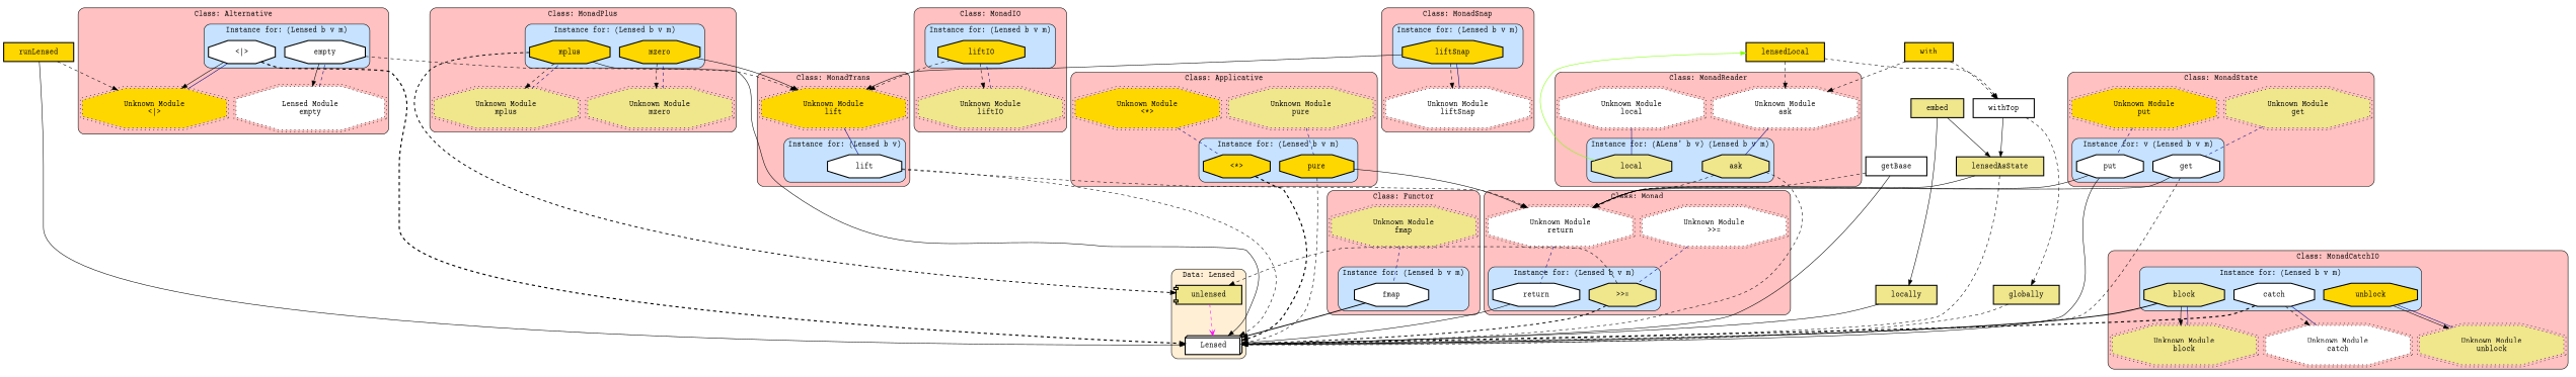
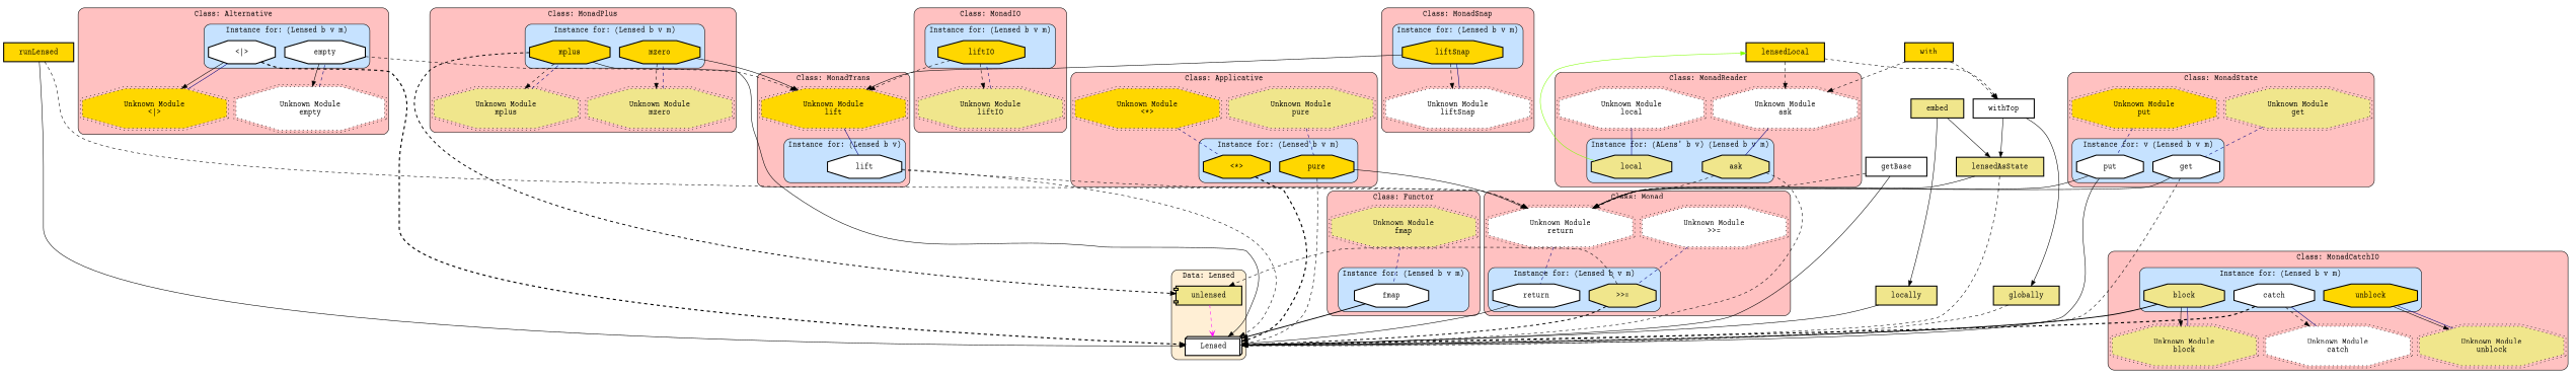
  digraph {
    fontname="Courier Prime"
    node [fillcolor=white fontname="Courier Prime" margin="0.4,0.1" shape=octagon style="filled,bold"]
    edge [color=black fontname="Courier Prime" penwidth=1 style=dashed]
    n1 [label="<|>"]
    n2 [label=empty]
    n3 [fillcolor=gold label="Unknown Module\n<|>" shape=doubleoctagon style="filled,dotted"]
-   n4 [label="Lensed Module\nempty" shape=doubleoctagon style="filled,dotted"]
+   n4 [label="Unknown Module\nempty" shape=doubleoctagon style="filled,dotted"]
    n5 [fillcolor=gold label="<*>"]
    n6 [fillcolor=gold label=pure]
    n7 [fillcolor=gold label="Unknown Module\n<*>" shape=doubleoctagon style="filled,dotted"]
    n8 [fillcolor=khaki label="Unknown Module\npure" shape=doubleoctagon style="filled,dotted"]
    n9 [label=fmap]
    n10 [fillcolor=khaki label="Unknown Module\nfmap" shape=doubleoctagon style="filled,dotted"]
    n11 [fillcolor=khaki label=">>="]
    n12 [label=return]
    n13 [label="Unknown Module\n>>=" shape=doubleoctagon style="filled,dotted"]
    n14 [label="Unknown Module\nreturn" shape=doubleoctagon style="filled,dotted"]
    n15 [fillcolor=khaki label=block]
    n16 [label=catch]
    n17 [fillcolor=gold label=unblock]
    n18 [fillcolor=khaki label="Unknown Module\nblock" shape=doubleoctagon style="filled,dotted"]
    n19 [label="Unknown Module\ncatch" shape=doubleoctagon style="filled,dotted"]
    n20 [fillcolor=khaki label="Unknown Module\nunblock" shape=doubleoctagon style="filled,dotted"]
    n21 [fillcolor=gold label=liftIO]
    n22 [fillcolor=khaki label="Unknown Module\nliftIO" shape=doubleoctagon style="filled,dotted"]
    n23 [fillcolor=gold label=mplus]
    n24 [fillcolor=gold label=mzero]
    n25 [fillcolor=khaki label="Unknown Module\nmplus" shape=doubleoctagon style="filled,dotted"]
    n26 [fillcolor=khaki label="Unknown Module\nmzero" shape=doubleoctagon style="filled,dotted"]
    n27 [fillcolor=khaki label=ask]
    n28 [fillcolor=khaki label=local]
    n29 [label="Unknown Module\nask" shape=doubleoctagon style="filled,dotted"]
    n30 [label="Unknown Module\nlocal" shape=doubleoctagon style="filled,dotted"]
    n31 [fillcolor=gold label=liftSnap]
    n32 [label="Unknown Module\nliftSnap" shape=doubleoctagon style="filled,dotted"]
    n33 [label=get]
    n34 [label=put]
    n35 [fillcolor=khaki label="Unknown Module\nget" shape=doubleoctagon style="filled,dotted"]
    n36 [fillcolor=gold label="Unknown Module\nput" shape=doubleoctagon style="filled,dotted"]
    n37 [label=lift]
    n38 [fillcolor=gold label="Unknown Module\nlift" shape=doubleoctagon style="filled,dotted"]
    n39 [label=Lensed shape=box3d]
    n40 [fillcolor=khaki label=unlensed shape=component]
    n41 [fillcolor=gold label=lensedLocal shape=box]
    n42 [label=withTop shape=box]
    n43 [fillcolor=khaki label=embed shape=box]
    n44 [fillcolor=khaki label=lensedAsState shape=box]
    n45 [fillcolor=khaki label=locally shape=box]
    n46 [label=getBase shape=box]
    n47 [fillcolor=khaki label=globally shape=box]
    n48 [fillcolor=gold label=runLensed shape=box]
    n49 [fillcolor=gold label=with shape=box]
    subgraph cluster_1 {
      fillcolor=rosybrown1
      label="Class: Alternative"
      style="filled,rounded"
      n3
      n4
      subgraph cluster_2 {
        fillcolor=slategray1
        label="Instance for: (Lensed b v m)"
        style="filled,rounded"
        n1
        n2
      }
    }
    subgraph cluster_3 {
      fillcolor=rosybrown1
      label="Class: Applicative"
      style="filled,rounded"
      n7
      n8
      subgraph cluster_4 {
        fillcolor=slategray1
        label="Instance for: (Lensed b v m)"
        style="filled,rounded"
        n5
        n6
      }
    }
    subgraph cluster_5 {
      fillcolor=rosybrown1
      label="Class: Functor"
      style="filled,rounded"
      n10
      subgraph cluster_6 {
        fillcolor=slategray1
        label="Instance for: (Lensed b v m)"
        style="filled,rounded"
        n9
      }
    }
    subgraph cluster_7 {
      fillcolor=rosybrown1
      label="Class: Monad"
      style="filled,rounded"
      n13
      n14
      subgraph cluster_8 {
        fillcolor=slategray1
        label="Instance for: (Lensed b v m)"
        style="filled,rounded"
        n11
        n12
      }
    }
    subgraph cluster_9 {
      fillcolor=rosybrown1
      label="Class: MonadCatchIO"
      style="filled,rounded"
      n18
      n19
      n20
      subgraph cluster_10 {
        fillcolor=slategray1
        label="Instance for: (Lensed b v m)"
        style="filled,rounded"
        n15
        n16
        n17
      }
    }
    subgraph cluster_11 {
      fillcolor=rosybrown1
      label="Class: MonadIO"
      style="filled,rounded"
      n22
      subgraph cluster_12 {
        fillcolor=slategray1
        label="Instance for: (Lensed b v m)"
        style="filled,rounded"
        n21
      }
    }
    subgraph cluster_13 {
      fillcolor=rosybrown1
      label="Class: MonadPlus"
      style="filled,rounded"
      n25
      n26
      subgraph cluster_14 {
        fillcolor=slategray1
        label="Instance for: (Lensed b v m)"
        style="filled,rounded"
        n23
        n24
      }
    }
    subgraph cluster_15 {
      fillcolor=rosybrown1
      label="Class: MonadReader"
      style="filled,rounded"
      n29
      n30
      subgraph cluster_16 {
        fillcolor=slategray1
        label="Instance for: (ALens' b v) (Lensed b v m)"
        style="filled,rounded"
        n27
        n28
      }
    }
    subgraph cluster_17 {
      fillcolor=rosybrown1
      label="Class: MonadSnap"
      style="filled,rounded"
      n32
      subgraph cluster_18 {
        fillcolor=slategray1
        label="Instance for: (Lensed b v m)"
        style="filled,rounded"
        n31
      }
    }
    subgraph cluster_19 {
      fillcolor=rosybrown1
      label="Class: MonadState"
      style="filled,rounded"
      n35
      n36
      subgraph cluster_20 {
        fillcolor=slategray1
        label="Instance for: v (Lensed b v m)"
        style="filled,rounded"
        n33
        n34
      }
    }
    subgraph cluster_21 {
      fillcolor=rosybrown1
      label="Class: MonadTrans"
      style="filled,rounded"
      n38
      subgraph cluster_22 {
        fillcolor=slategray1
        label="Instance for: (Lensed b v)"
        style="filled,rounded"
        n37
      }
    }
    subgraph cluster_23 {
      fillcolor=papayawhip
      label="Data: Lensed"
      style="filled,rounded"
      n39
      n40
    }
    n1 -> n3 [style=solid]
    n1 -> n39 [penwidth=2.09861228866811]
    n2 -> n4 [style=solid]
    n2 -> n38
    n3 -> n1 [color=navy dir=none style=solid]
    n4 -> n2 [color=navy dir=none]
    n5 -> n39 [penwidth=2.09861228866811]
    n6 -> n14 [style=solid]
    n6 -> n39
    n7 -> n5 [color=navy dir=none]
    n8 -> n6 [color=navy dir=none]
    n9 -> n39 [penwidth=1.6931471805599454 style=solid]
    n10 -> n9 [color=navy dir=none]
    n11 -> n39 [penwidth=1.6931471805599454]
    n11 -> n40
    n12 -> n39 [style=solid]
    n13 -> n11 [color=navy dir=none]
    n14 -> n12 [color=navy dir=none]
    n15 -> n18 [style=solid]
    n15 -> n39 [penwidth=1.6931471805599454 style=solid]
    n16 -> n19
    n16 -> n39 [penwidth=2.09861228866811]
    n17 -> n20 [style=solid]
    n18 -> n15 [color=navy dir=none style=solid]
    n19 -> n16 [color=navy dir=none style=solid]
    n20 -> n17 [color=navy dir=none style=solid]
    n21 -> n22
    n21 -> n38
    n22 -> n21 [color=navy dir=none]
    n23 -> n25
    n23 -> n39 [style=solid]
    n23 -> n40 [penwidth=1.6931471805599454]
    n24 -> n26
    n24 -> n38 [style=solid]
    n25 -> n23 [color=navy dir=none]
    n26 -> n24 [color=navy dir=none]
    n27 -> n14
    n27 -> n39
    n28 -> n41 [color=chartreuse style=solid]
    n29 -> n27 [color=navy dir=none style=solid]
    n30 -> n28 [color=navy dir=none style=solid]
    n31 -> n32
    n31 -> n38 [style=solid]
    n32 -> n31 [color=navy dir=none style=solid]
    n33 -> n14 [style=solid]
    n33 -> n39
    n34 -> n14 [style=solid]
    n34 -> n39 [style=solid]
    n35 -> n33 [color=navy dir=none]
    n36 -> n34 [color=navy dir=none]
    n37 -> n14
    n37 -> n39
    n38 -> n37 [color=navy dir=none style=solid]
    n40 -> n39 [arrowhead=vee arrowtail=odot color=magenta]
    n41 -> n29
    n41 -> n42
    n42 -> n44 [style=solid]
-   n42 -> n47
+   n42 -> n47 [style=solid]
    n43 -> n44 [style=solid]
    n43 -> n45 [style=solid]
    n44 -> n14 [style=solid]
    n44 -> n39
    n45 -> n39 [style=solid]
    n46 -> n14
    n46 -> n39 [style=solid]
    n47 -> n39
-   n48 -> n3
+   n48 -> n14
    n48 -> n39 [style=solid]
    n49 -> n29
    n49 -> n42
  }
